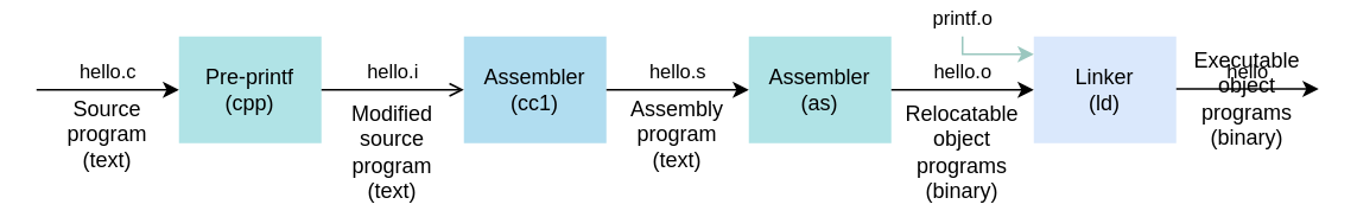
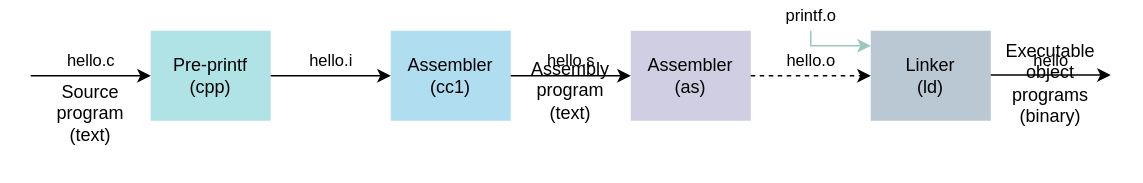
  <mxCell id="0" />
  <mxCell id="1" parent="0" />
  <mxCell id="2" value="&lt;div&gt;Pre-printf&lt;/div&gt;&lt;div&gt;(cpp)&lt;br&gt;&lt;/div&gt;" style="rounded=0;whiteSpace=wrap;html=1;fillColor=#b0e3e6;strokeColor=none;" vertex="1" parent="1"><mxGeometry x="100" y="20" width="80" height="60" as="geometry" /></mxCell>
  <mxCell id="3" value="&lt;div&gt;Assembler&lt;/div&gt;&lt;div&gt;(cc1)&lt;br&gt;&lt;/div&gt;" style="rounded=0;whiteSpace=wrap;html=1;fillColor=#b1ddf0;strokeColor=none;" vertex="1" parent="1"><mxGeometry x="260" y="20" width="80" height="60" as="geometry" /></mxCell>
- <mxCell id="4" value="&lt;div&gt;Assembler&lt;/div&gt;&lt;div&gt;(as)&lt;br&gt;&lt;/div&gt;" style="rounded=0;whiteSpace=wrap;html=1;fillColor=#b0e3e6;strokeColor=none;" vertex="1" parent="1"><mxGeometry x="420" y="20" width="80" height="60" as="geometry" /></mxCell>
- <mxCell id="5" value="&lt;div&gt;Linker&lt;/div&gt;&lt;div&gt;(ld)&lt;br&gt;&lt;/div&gt;" style="rounded=0;whiteSpace=wrap;html=1;fillColor=#dae8fc;strokeColor=none;" vertex="1" parent="1"><mxGeometry x="580" y="20" width="80" height="60" as="geometry" /></mxCell>
+ <mxCell id="4" value="&lt;div&gt;Assembler&lt;/div&gt;&lt;div&gt;(as)&lt;br&gt;&lt;/div&gt;" style="rounded=0;whiteSpace=wrap;html=1;fillColor=#d0cee2;strokeColor=none;" vertex="1" parent="1"><mxGeometry x="420" y="20" width="80" height="60" as="geometry" /></mxCell>
+ <mxCell id="5" value="&lt;div&gt;Linker&lt;/div&gt;&lt;div&gt;(ld)&lt;br&gt;&lt;/div&gt;" style="rounded=0;whiteSpace=wrap;html=1;fillColor=#bac8d3;strokeColor=none;" vertex="1" parent="1"><mxGeometry x="580" y="20" width="80" height="60" as="geometry" /></mxCell>
  <mxCell id="6" value="&lt;div&gt;hello.c&lt;/div&gt;" style="endArrow=classic;html=1;rounded=0;entryX=0;entryY=0.5;entryDx=0;entryDy=0;exitX=1;exitY=0.5;exitDx=0;exitDy=0;" edge="1" parent="1" target="2"><mxGeometry y="10" width="50" height="50" relative="1" as="geometry"><mxPoint x="20" y="50" as="sourcePoint" /><mxPoint x="430" y="190" as="targetPoint" /><mxPoint as="offset" /></mxGeometry></mxCell>
- <mxCell id="7" value="&lt;div&gt;hello.i&lt;/div&gt;" style="endArrow=open;html=1;rounded=0;entryX=0;entryY=0.5;entryDx=0;entryDy=0;exitX=1;exitY=0.5;exitDx=0;exitDy=0;" edge="1" parent="1" source="2" target="3"><mxGeometry y="10" width="50" height="50" relative="1" as="geometry"><mxPoint x="240" y="150" as="sourcePoint" /><mxPoint x="320" y="150" as="targetPoint" /><mxPoint as="offset" /></mxGeometry></mxCell>
+ <mxCell id="7" value="&lt;div&gt;hello.i&lt;/div&gt;" style="endArrow=classic;html=1;rounded=0;entryX=0;entryY=0.5;entryDx=0;entryDy=0;exitX=1;exitY=0.5;exitDx=0;exitDy=0;" edge="1" parent="1" source="2" target="3"><mxGeometry y="10" width="50" height="50" relative="1" as="geometry"><mxPoint x="240" y="150" as="sourcePoint" /><mxPoint x="320" y="150" as="targetPoint" /><mxPoint as="offset" /></mxGeometry></mxCell>
  <mxCell id="8" value="&lt;div&gt;hello.s&lt;/div&gt;" style="endArrow=classic;html=1;rounded=0;entryX=0;entryY=0.5;entryDx=0;entryDy=0;exitX=1;exitY=0.5;exitDx=0;exitDy=0;" edge="1" parent="1" source="3" target="4"><mxGeometry y="10" width="50" height="50" relative="1" as="geometry"><mxPoint x="190" y="60" as="sourcePoint" /><mxPoint x="270" y="60" as="targetPoint" /><mxPoint as="offset" /></mxGeometry></mxCell>
- <mxCell id="9" value="&lt;div&gt;hello.o&lt;/div&gt;" style="endArrow=classic;html=1;rounded=0;entryX=0;entryY=0.5;entryDx=0;entryDy=0;exitX=1;exitY=0.5;exitDx=0;exitDy=0;" edge="1" parent="1" source="4" target="5"><mxGeometry y="10" width="50" height="50" relative="1" as="geometry"><mxPoint x="200" y="70" as="sourcePoint" /><mxPoint x="280" y="70" as="targetPoint" /><mxPoint as="offset" /></mxGeometry></mxCell>
+ <mxCell id="9" value="&lt;div&gt;hello.o&lt;/div&gt;" style="endArrow=classic;html=1;rounded=0;entryX=0;entryY=0.5;entryDx=0;entryDy=0;exitX=1;exitY=0.5;exitDx=0;exitDy=0;dashed=1;" edge="1" parent="1" source="4" target="5"><mxGeometry y="10" width="50" height="50" relative="1" as="geometry"><mxPoint x="200" y="70" as="sourcePoint" /><mxPoint x="280" y="70" as="targetPoint" /><mxPoint as="offset" /></mxGeometry></mxCell>
  <mxCell id="10" value="&lt;div&gt;hello&lt;/div&gt;" style="endArrow=classic;html=1;rounded=0;entryX=0;entryY=0.5;entryDx=0;entryDy=0;exitX=1;exitY=0.5;exitDx=0;exitDy=0;" edge="1" parent="1"><mxGeometry y="10" width="50" height="50" relative="1" as="geometry"><mxPoint x="660" y="49.5" as="sourcePoint" /><mxPoint x="740" y="49.5" as="targetPoint" /><mxPoint as="offset" /></mxGeometry></mxCell>
  <mxCell id="11" value="&lt;div&gt;Source&lt;/div&gt;&lt;div&gt;program&lt;/div&gt;&lt;div&gt;(text)&lt;br&gt;&lt;/div&gt;" style="text;html=1;strokeColor=none;fillColor=none;align=center;verticalAlign=middle;whiteSpace=wrap;rounded=0;" vertex="1" parent="1"><mxGeometry x="30" y="60" width="60" height="30" as="geometry" /></mxCell>
- <mxCell id="12" value="&lt;div&gt;Modified&lt;/div&gt;&lt;div&gt;source&lt;/div&gt;&lt;div&gt;program&lt;/div&gt;&lt;div&gt;(text)&lt;br&gt;&lt;/div&gt;" style="text;html=1;strokeColor=none;fillColor=none;align=center;verticalAlign=middle;whiteSpace=wrap;rounded=0;" vertex="1" parent="1"><mxGeometry x="190" y="70" width="60" height="30" as="geometry" /></mxCell>
- <mxCell id="13" value="&lt;div&gt;Assembly&lt;/div&gt;&lt;div&gt;program&lt;/div&gt;&lt;div&gt;(text)&lt;br&gt;&lt;/div&gt;" style="text;html=1;strokeColor=none;fillColor=none;align=center;verticalAlign=middle;whiteSpace=wrap;rounded=0;" vertex="1" parent="1"><mxGeometry x="350" y="60" width="60" height="30" as="geometry" /></mxCell>
- <mxCell id="14" value="&lt;div&gt;Relocatable&lt;/div&gt;&lt;div&gt;object&lt;br&gt;&lt;/div&gt;&lt;div&gt;programs&lt;/div&gt;&lt;div&gt;(binary)&lt;br&gt;&lt;/div&gt;" style="text;html=1;strokeColor=none;fillColor=none;align=center;verticalAlign=middle;whiteSpace=wrap;rounded=0;" vertex="1" parent="1"><mxGeometry x="510" y="70" width="60" height="30" as="geometry" /></mxCell>
+ <mxCell id="13" value="&lt;div&gt;Assembly&lt;/div&gt;&lt;div&gt;program&lt;/div&gt;&lt;div&gt;(text)&lt;br&gt;&lt;/div&gt;" style="text;html=1;strokeColor=none;fillColor=none;align=center;verticalAlign=middle;whiteSpace=wrap;rounded=0;" vertex="1" parent="1"><mxGeometry x="350" y="45" width="60" height="30" as="geometry" /></mxCell>
  <mxCell id="15" value="&lt;div&gt;Executable&lt;/div&gt;&lt;div&gt;object&lt;br&gt;&lt;/div&gt;&lt;div&gt;programs&lt;/div&gt;&lt;div&gt;(binary)&lt;br&gt;&lt;/div&gt;" style="text;html=1;strokeColor=none;fillColor=none;align=center;verticalAlign=middle;whiteSpace=wrap;rounded=0;" vertex="1" parent="1"><mxGeometry x="670" y="40" width="60" height="30" as="geometry" /></mxCell>
  <mxCell id="16" value="printf.o" style="endArrow=classic;html=1;rounded=0;strokeWidth=1;strokeColor=#9AC7BF;" edge="1" parent="1"><mxGeometry x="-1" y="-10" width="50" height="50" relative="1" as="geometry"><mxPoint x="540" y="20" as="sourcePoint" /><mxPoint x="580" y="30" as="targetPoint" /><Array as="points"><mxPoint x="540" y="30" /></Array><mxPoint x="10" y="-10" as="offset" /></mxGeometry></mxCell>
